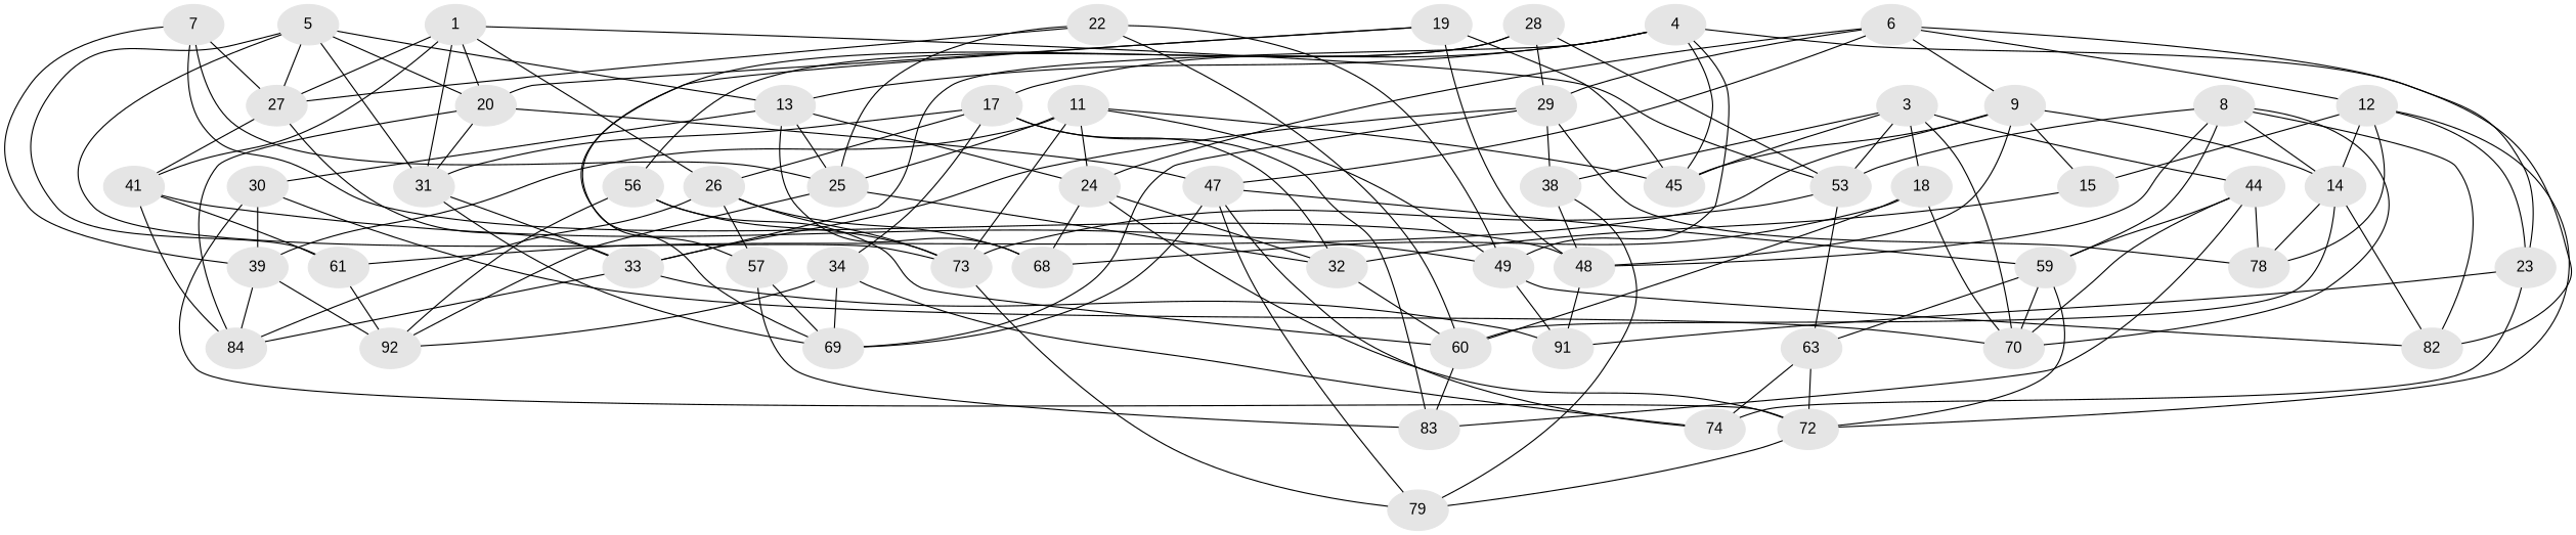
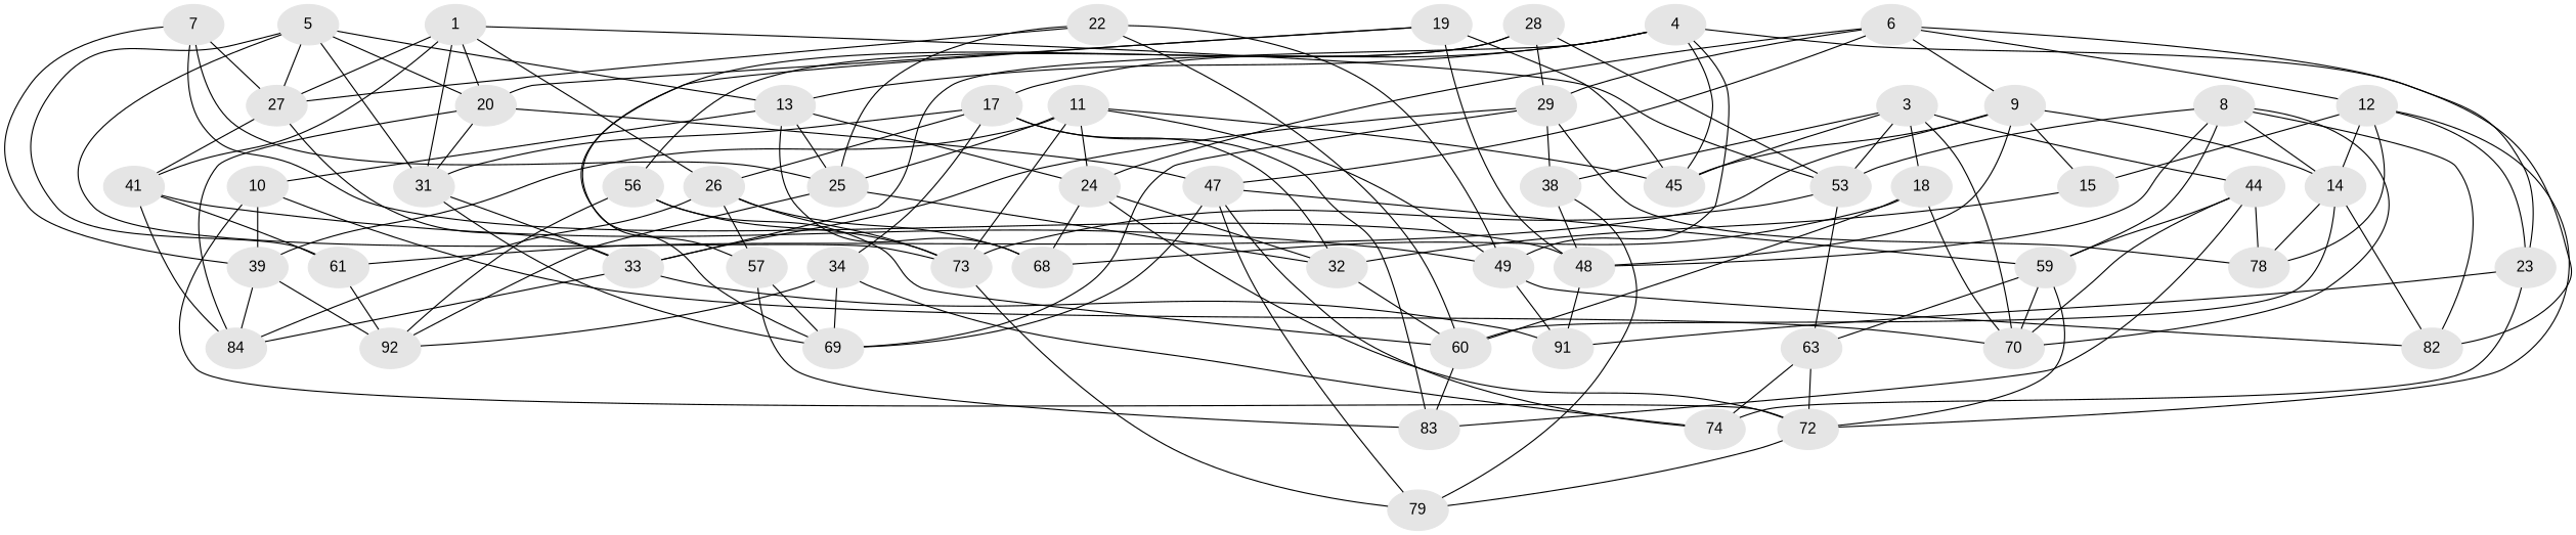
  graph {
    fontname="Liberation Sans"
    node [color=gray90 fontname="Liberation Sans" style=filled]
    edge [fontname="Liberation Sans"]
    1 [super="+21"]
    20 [super="+42"]
    26 [super="+67"]
    27 [super="+36"]
    31 [super="+37"]
    41 [super="+88"]
    53 [super="+90"]
    47 [super="+94"]
    84 [super="+98"]
    73 [super="+93"]
    68
    57
    33 [super="+97"]
    69 [super="+81"]
    49 [super="+51"]
    61
    63
    19 [super="+62"]
    45 [super="+50"]
    48 [super="+54"]
    28 [super="+58"]
    29 [super="+35"]
    56
    44 [super="+71"]
    70 [super="+87"]
    59 [super="+75"]
    78
    83
    3 [super="+77"]
    18
    38
    60 [super="+76"]
    79
    4 [super="+52"]
    13 [super="+86"]
    17 [super="+89"]
    82
    24 [super="+46"]
    25 [super="+85"]
-   30
+   30 [label=10]
    32 [super="+65"]
    34
    91
    5 [super="+66"]
    92 [super="+95"]
    6 [super="+55"]
    9 [super="+64"]
    12 [super="+80"]
    23
    14 [super="+43"]
    15
    72 [super="+96"]
    74
    7
    39 [super="+40"]
    8 [super="+10"]
    11 [super="+16"]
    22
    1 -- 20
    1 -- 26
    1 -- 27
    1 -- 31
    1 -- 41
    1 -- 53
    20 -- 31
    20 -- 47
    20 -- 84
    26 -- 84
    26 -- 73
    26 -- 68
    26 -- 57
    27 -- 41
    27 -- 33
    31 -- 33
    31 -- 69
    41 -- 84 [weight=2]
    41 -- 49
    41 -- 61
    53 -- 73
    53 -- 63
    47 -- 69
    47 -- 59
    47 -- 79
    47 -- 74
    73 -- 79
    57 -- 69
    57 -- 83
    33 -- 84
    33 -- 91
    49 -- 82
    49 -- 91
    61 -- 92
    63 -- 72
    63 -- 74
    19 -- 20
    19 -- 57
    19 -- 45 [weight=2]
    19 -- 48
    48 -- 91
    28 -- 53
    28 -- 69
    28 -- 29
    28 -- 56
    29 -- 33
    29 -- 69
    29 -- 78
    29 -- 38
    56 -- 73
    56 -- 60
    56 -- 92
    44 -- 70
    44 -- 59
    44 -- 78
    44 -- 83
    59 -- 63
    59 -- 70
    59 -- 72
    3 -- 53
    3 -- 45
    3 -- 44
    3 -- 70
    3 -- 18
    3 -- 38
    18 -- 68
    18 -- 70
    18 -- 60
    38 -- 48
    38 -- 79
    60 -- 83
    4 -- 33
    4 -- 49
    4 -- 45
    4 -- 13
    4 -- 17
    4 -- 82
    13 -- 68
    13 -- 24
    13 -- 25
    13 -- 30
    17 -- 26
    17 -- 31
    17 -- 83
    17 -- 32
    17 -- 34
    24 -- 68
    24 -- 32
    24 -- 72
    25 -- 32
    25 -- 92
    30 -- 70
    30 -- 72
    30 -- 39
    32 -- 60
    34 -- 69
    34 -- 92
    34 -- 74
    5 -- 20
    5 -- 27
    5 -- 31
    5 -- 73
    5 -- 61
    5 -- 13
    6 -- 47
    6 -- 29
    6 -- 24
    6 -- 9
    6 -- 12
    6 -- 23
    9 -- 61
    9 -- 45
    9 -- 48
    9 -- 14
    9 -- 15
    12 -- 78
    12 -- 23
    12 -- 14
    12 -- 15
    12 -- 72
    23 -- 91
    23 -- 74
    14 -- 78
    14 -- 60
    14 -- 82
    15 -- 32 [weight=2]
    72 -- 79
    7 -- 27
    7 -- 48
    7 -- 25
    7 -- 39
    39 -- 84
    39 -- 92 [weight=2]
    8 -- 53
    8 -- 48
    8 -- 70
    8 -- 59
    8 -- 82
    8 -- 14
    11 -- 73
    11 -- 49
    11 -- 45
    11 -- 24
    11 -- 25
    11 -- 39
    22 -- 27
    22 -- 49
    22 -- 60
    22 -- 25
  }
